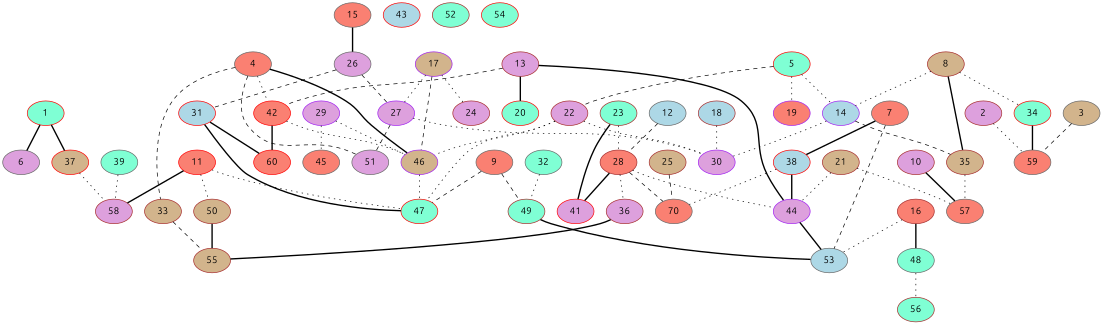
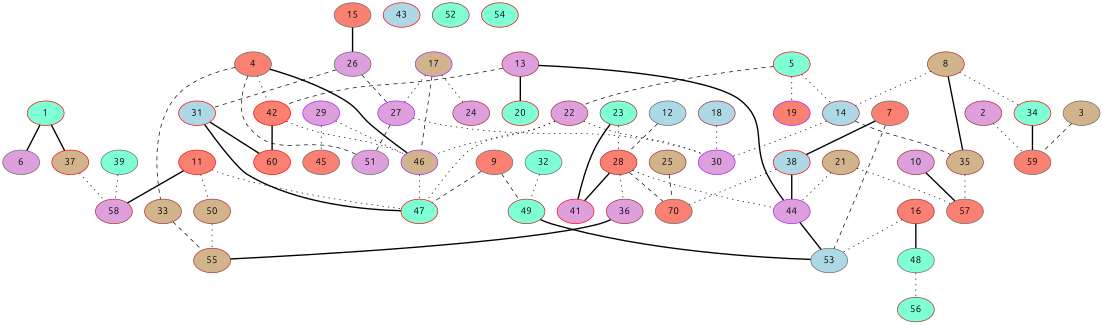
  graph {
    fontname=Ubuntu
    node [color=brown fillcolor=plum fontname=Ubuntu style=filled]
    edge [fontname=Ubuntu style=dotted]
    1 [color=red fillcolor=aquamarine]
    6 [color=gray40]
    37 [color=red fillcolor=tan]
    58
    59 [color=gray40 fillcolor=salmon]
    2
    3 [color=gray40 fillcolor=tan]
    4 [color=gray40 fillcolor=salmon]
    33 [fillcolor=tan]
    42 [color=red fillcolor=salmon]
    46 [color=purple fillcolor=tan]
    51 [color=gray40]
    55 [fillcolor=tan]
    60 [color=red fillcolor=salmon]
    47 [color=red fillcolor=aquamarine]
    5 [color=red fillcolor=aquamarine]
-   14 [color=purple fillcolor=lightblue]
+   14 [fillcolor=lightblue]
    19 [color=purple fillcolor=salmon]
    22
    35 [fillcolor=tan]
    30 [color=purple]
    7 [color=gray40 fillcolor=salmon]
    38 [color=red fillcolor=lightblue]
    53 [color=gray40 fillcolor=lightblue]
    44 [color=purple]
    n26 [color=gray40 fillcolor=salmon label=70]
    8 [fillcolor=tan]
    34 [color=red fillcolor=aquamarine]
    57 [color=gray40 fillcolor=salmon]
    9 [color=gray40 fillcolor=salmon]
    49 [fillcolor=aquamarine]
    10
    11 [color=red fillcolor=salmon]
    50 [fillcolor=tan]
    12 [color=gray40 fillcolor=lightblue]
    28 [fillcolor=salmon]
    41 [color=red]
    36
    13
    20 [color=red fillcolor=aquamarine]
    15 [color=gray40 fillcolor=salmon]
    26 [color=gray40]
    27 [color=purple]
    31 [color=red fillcolor=lightblue]
    16 [fillcolor=salmon]
    48 [color=gray40 fillcolor=aquamarine]
    56 [fillcolor=aquamarine]
    17 [color=purple fillcolor=tan]
    24
    18 [fillcolor=lightblue]
    21 [fillcolor=tan]
    23 [fillcolor=aquamarine]
    25 [fillcolor=tan]
    29 [color=purple]
    45 [color=gray40 fillcolor=salmon]
    32 [color=gray40 fillcolor=aquamarine]
    39 [color=gray40 fillcolor=aquamarine]
    43 [color=red fillcolor=lightblue]
    52 [fillcolor=aquamarine]
    54 [color=red fillcolor=aquamarine]
    1 -- 6 [style=bold]
    1 -- 37 [style=bold]
    37 -- 58
    2 -- 59
    3 -- 59 [style=dashed]
    4 -- 33 [style=dashed]
    4 -- 42
    4 -- 46 [style=bold]
    4 -- 51 [style=dashed]
    33 -- 55 [style=dashed]
    42 -- 46
    42 -- 60 [style=bold]
    46 -- 47
    5 -- 14
    5 -- 19
    5 -- 22 [style=dashed]
    14 -- 35 [style=dashed]
    14 -- 30
    22 -- 46
    22 -- 47
    22 -- 30
    35 -- 57
    7 -- 38 [style=bold]
    7 -- 53 [style=dashed]
    38 -- 44 [style=bold]
    38 -- n26
    44 -- 53 [style=bold]
    8 -- 14
    8 -- 35 [style=bold]
    8 -- 34
    34 -- 59 [style=bold]
    9 -- 47 [style=dashed]
    9 -- 49 [style=dashed]
    49 -- 53 [style=bold]
    10 -- 57 [style=bold]
    11 -- 58 [style=bold]
    11 -- 47
    11 -- 50
-   50 -- 55 [style=bold]
+   50 -- 55
    12 -- 28 [style=dashed]
    28 -- 44
    28 -- n26 [style=dashed]
    28 -- 41 [style=bold]
    28 -- 36
    36 -- 55 [style=bold]
    13 -- 42 [style=dashed]
    13 -- 44 [style=bold]
    13 -- 20 [style=bold]
    15 -- 26 [style=bold]
    26 -- 27 [style=dashed]
    26 -- 31 [style=dashed]
    27 -- 51 [style=dashed]
    27 -- 30
    31 -- 60 [style=bold]
    31 -- 47 [style=bold]
    16 -- 53
    16 -- 48 [style=bold]
    48 -- 56
    17 -- 46 [style=dashed]
    17 -- 27
    17 -- 24
    18 -- 30
    21 -- 44
    21 -- 57
    23 -- 28
    23 -- 41 [style=bold]
    25 -- n26 [style=dashed]
    29 -- 46
    29 -- 45
    32 -- 49
    39 -- 58
  }
